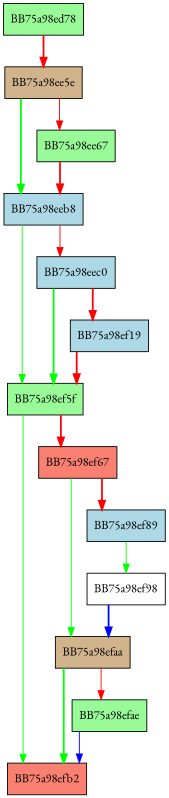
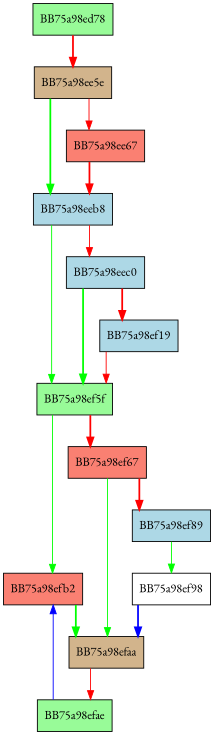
  digraph {
    fontname="EB Garamond"
    splines=ortho
    node [fillcolor=lightblue fontname="EB Garamond" shape=box style=filled]
    edge [color=red fontname="EB Garamond" style=bold]
    BB75a98ed78 [fillcolor=palegreen]
    BB75a98ee5e [fillcolor=tan]
    BB75a98eeb8
-   BB75a98ee67 [fillcolor=palegreen]
+   BB75a98ee67 [fillcolor=salmon]
    BB75a98ef5f [fillcolor=palegreen]
    BB75a98eec0
    BB75a98efb2 [fillcolor=salmon]
    BB75a98ef67 [fillcolor=salmon]
    BB75a98ef19
    BB75a98efaa [fillcolor=tan]
    BB75a98ef89
    BB75a98efae [fillcolor=palegreen]
    BB75a98ef98 [fillcolor=white]
    BB75a98ed78 -> BB75a98ee5e
    BB75a98ee5e -> BB75a98eeb8 [color=green]
    BB75a98ee5e -> BB75a98ee67 [style=solid]
    BB75a98eeb8 -> BB75a98ef5f [color=green style=solid]
    BB75a98eeb8 -> BB75a98eec0 [style=solid]
    BB75a98ee67 -> BB75a98eeb8
    BB75a98ef5f -> BB75a98efb2 [color=green style=solid]
    BB75a98ef5f -> BB75a98ef67
    BB75a98eec0 -> BB75a98ef5f [color=green]
    BB75a98eec0 -> BB75a98ef19
    BB75a98ef67 -> BB75a98efaa [color=green style=solid]
    BB75a98ef67 -> BB75a98ef89
-   BB75a98ef19 -> BB75a98ef5f
-   BB75a98efaa -> BB75a98efb2 [color=green]
+   BB75a98ef19 -> BB75a98ef5f [style=solid]
+   BB75a98efb2 -> BB75a98efaa [color=green]
    BB75a98efaa -> BB75a98efae [style=solid]
    BB75a98ef89 -> BB75a98ef98 [color=green style=solid]
    BB75a98efae -> BB75a98efb2 [color=blue style=solid]
    BB75a98ef98 -> BB75a98efaa [color=blue]
  }
